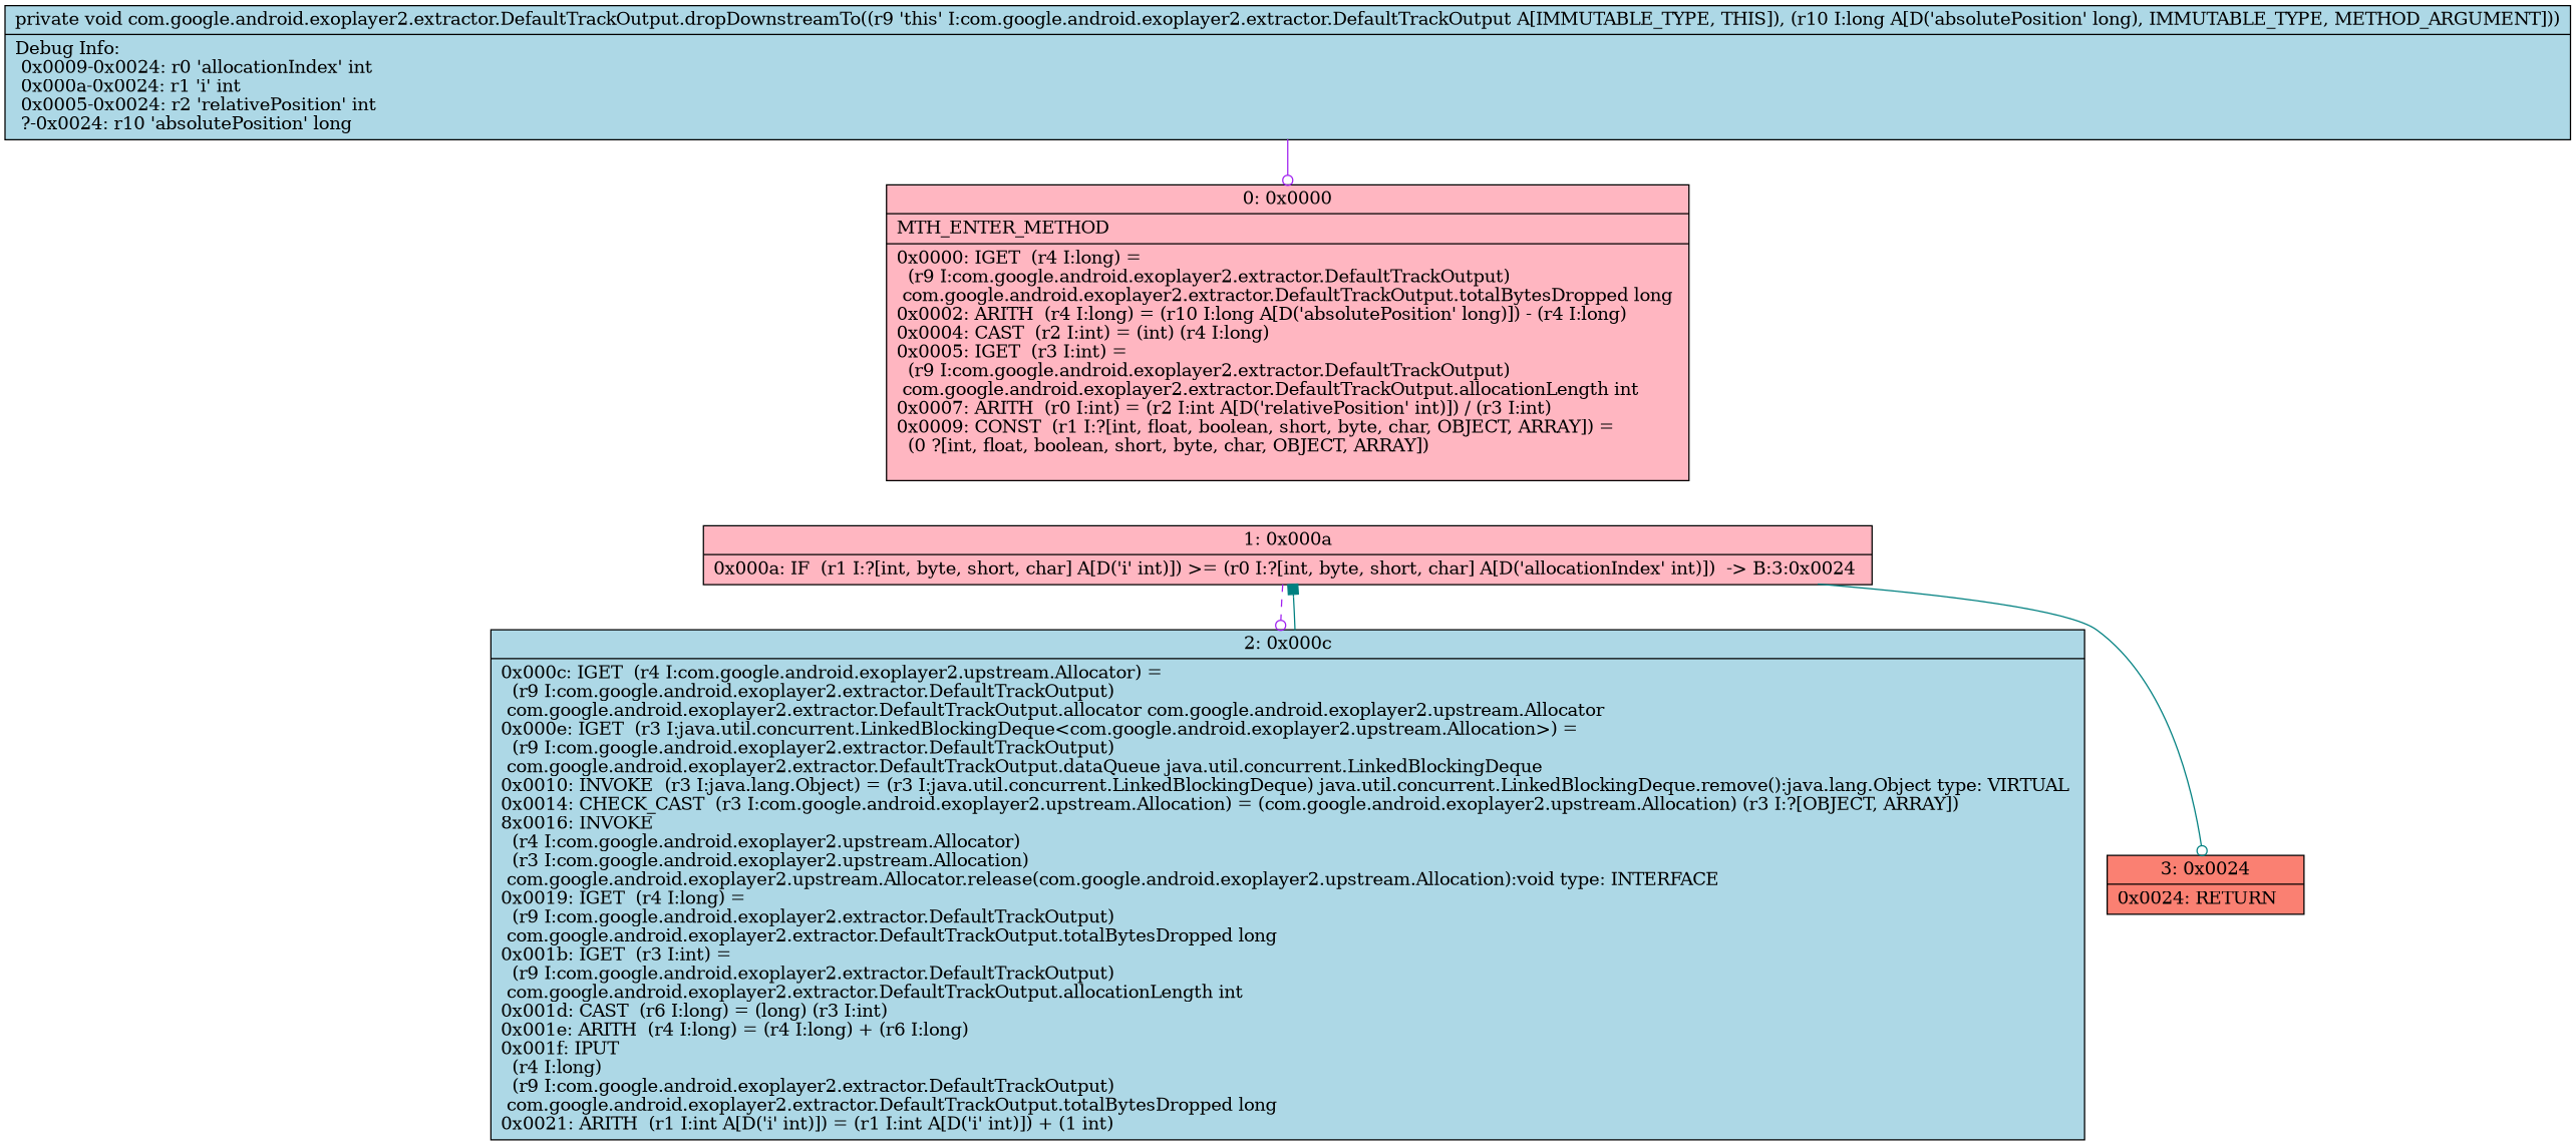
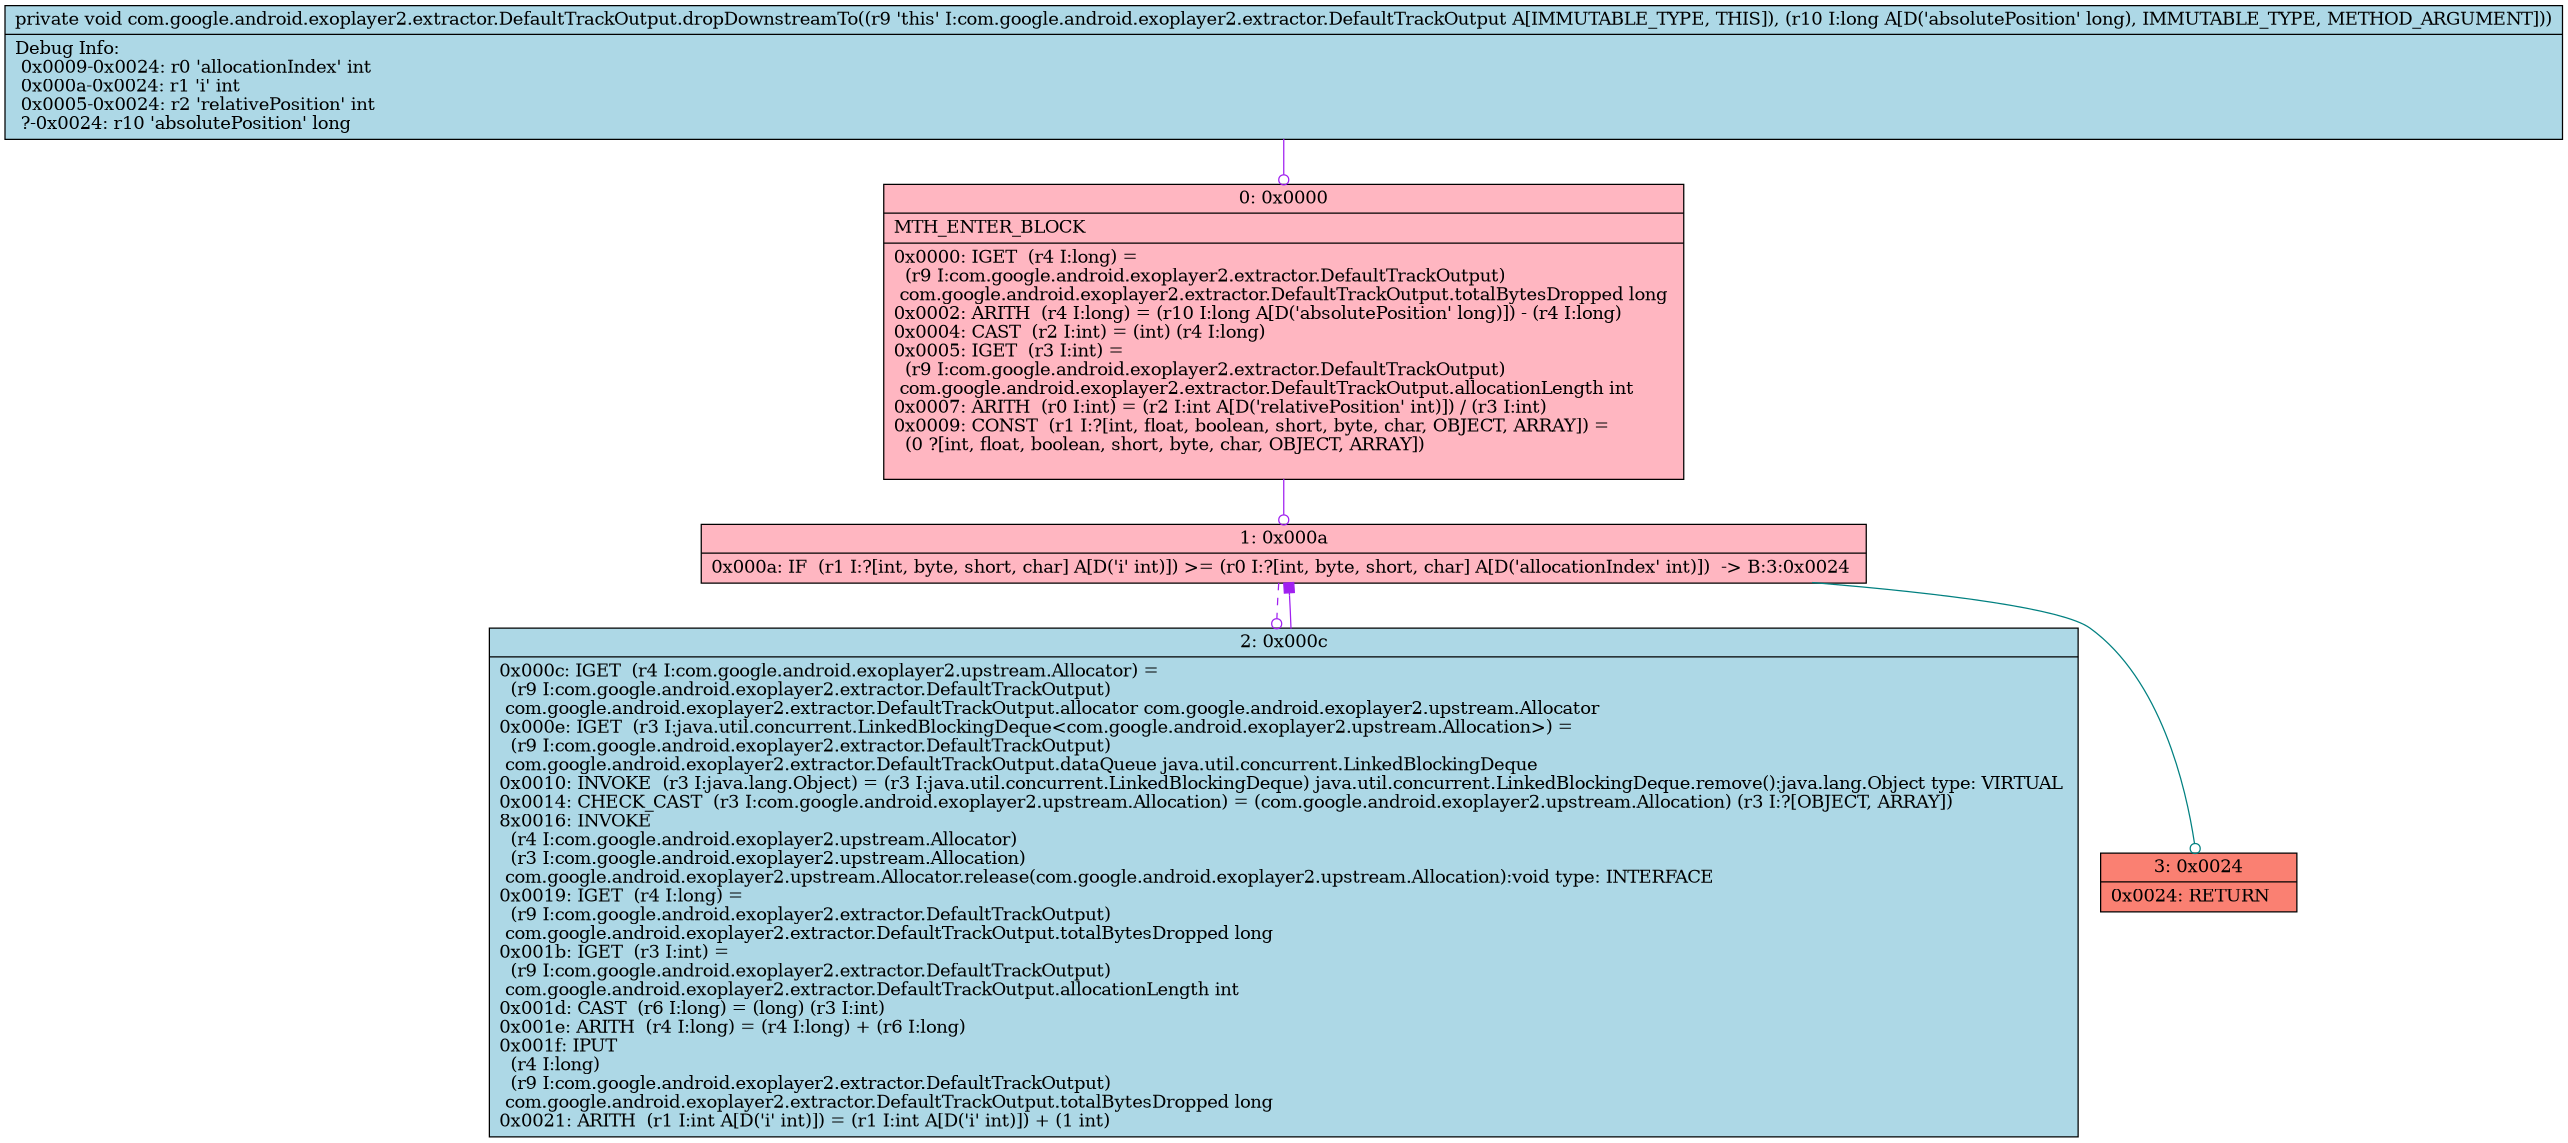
  digraph {
    node [fillcolor=lightpink shape=record style=filled]
    edge [arrowhead=odot color=purple]
-   n1 [label="{0\:\ 0x0000|MTH_ENTER_METHOD\l|0x0000: IGET  (r4 I:long) = \l  (r9 I:com.google.android.exoplayer2.extractor.DefaultTrackOutput)\l com.google.android.exoplayer2.extractor.DefaultTrackOutput.totalBytesDropped long \l0x0002: ARITH  (r4 I:long) = (r10 I:long A[D('absolutePosition' long)]) \- (r4 I:long) \l0x0004: CAST  (r2 I:int) = (int) (r4 I:long) \l0x0005: IGET  (r3 I:int) = \l  (r9 I:com.google.android.exoplayer2.extractor.DefaultTrackOutput)\l com.google.android.exoplayer2.extractor.DefaultTrackOutput.allocationLength int \l0x0007: ARITH  (r0 I:int) = (r2 I:int A[D('relativePosition' int)]) \/ (r3 I:int) \l0x0009: CONST  (r1 I:?[int, float, boolean, short, byte, char, OBJECT, ARRAY]) = \l  (0 ?[int, float, boolean, short, byte, char, OBJECT, ARRAY])\l \l}"]
+   n1 [label="{0\:\ 0x0000|MTH_ENTER_BLOCK\l|0x0000: IGET  (r4 I:long) = \l  (r9 I:com.google.android.exoplayer2.extractor.DefaultTrackOutput)\l com.google.android.exoplayer2.extractor.DefaultTrackOutput.totalBytesDropped long \l0x0002: ARITH  (r4 I:long) = (r10 I:long A[D('absolutePosition' long)]) \- (r4 I:long) \l0x0004: CAST  (r2 I:int) = (int) (r4 I:long) \l0x0005: IGET  (r3 I:int) = \l  (r9 I:com.google.android.exoplayer2.extractor.DefaultTrackOutput)\l com.google.android.exoplayer2.extractor.DefaultTrackOutput.allocationLength int \l0x0007: ARITH  (r0 I:int) = (r2 I:int A[D('relativePosition' int)]) \/ (r3 I:int) \l0x0009: CONST  (r1 I:?[int, float, boolean, short, byte, char, OBJECT, ARRAY]) = \l  (0 ?[int, float, boolean, short, byte, char, OBJECT, ARRAY])\l \l}"]
    n2 [label="{1\:\ 0x000a|0x000a: IF  (r1 I:?[int, byte, short, char] A[D('i' int)]) \>= (r0 I:?[int, byte, short, char] A[D('allocationIndex' int)])  \-\> B:3:0x0024 \l}"]
    n3 [fillcolor=lightblue label="{2\:\ 0x000c|0x000c: IGET  (r4 I:com.google.android.exoplayer2.upstream.Allocator) = \l  (r9 I:com.google.android.exoplayer2.extractor.DefaultTrackOutput)\l com.google.android.exoplayer2.extractor.DefaultTrackOutput.allocator com.google.android.exoplayer2.upstream.Allocator \l0x000e: IGET  (r3 I:java.util.concurrent.LinkedBlockingDeque\<com.google.android.exoplayer2.upstream.Allocation\>) = \l  (r9 I:com.google.android.exoplayer2.extractor.DefaultTrackOutput)\l com.google.android.exoplayer2.extractor.DefaultTrackOutput.dataQueue java.util.concurrent.LinkedBlockingDeque \l0x0010: INVOKE  (r3 I:java.lang.Object) = (r3 I:java.util.concurrent.LinkedBlockingDeque) java.util.concurrent.LinkedBlockingDeque.remove():java.lang.Object type: VIRTUAL \l0x0014: CHECK_CAST  (r3 I:com.google.android.exoplayer2.upstream.Allocation) = (com.google.android.exoplayer2.upstream.Allocation) (r3 I:?[OBJECT, ARRAY]) \l8x0016: INVOKE  \l  (r4 I:com.google.android.exoplayer2.upstream.Allocator)\l  (r3 I:com.google.android.exoplayer2.upstream.Allocation)\l com.google.android.exoplayer2.upstream.Allocator.release(com.google.android.exoplayer2.upstream.Allocation):void type: INTERFACE \l0x0019: IGET  (r4 I:long) = \l  (r9 I:com.google.android.exoplayer2.extractor.DefaultTrackOutput)\l com.google.android.exoplayer2.extractor.DefaultTrackOutput.totalBytesDropped long \l0x001b: IGET  (r3 I:int) = \l  (r9 I:com.google.android.exoplayer2.extractor.DefaultTrackOutput)\l com.google.android.exoplayer2.extractor.DefaultTrackOutput.allocationLength int \l0x001d: CAST  (r6 I:long) = (long) (r3 I:int) \l0x001e: ARITH  (r4 I:long) = (r4 I:long) + (r6 I:long) \l0x001f: IPUT  \l  (r4 I:long)\l  (r9 I:com.google.android.exoplayer2.extractor.DefaultTrackOutput)\l com.google.android.exoplayer2.extractor.DefaultTrackOutput.totalBytesDropped long \l0x0021: ARITH  (r1 I:int A[D('i' int)]) = (r1 I:int A[D('i' int)]) + (1 int) \l}"]
    n4 [fillcolor=salmon label="{3\:\ 0x0024|0x0024: RETURN   \l}"]
    n5 [fillcolor=lightblue label="{private void com.google.android.exoplayer2.extractor.DefaultTrackOutput.dropDownstreamTo((r9 'this' I:com.google.android.exoplayer2.extractor.DefaultTrackOutput A[IMMUTABLE_TYPE, THIS]), (r10 I:long A[D('absolutePosition' long), IMMUTABLE_TYPE, METHOD_ARGUMENT]))  | Debug Info:\l  0x0009\-0x0024: r0 'allocationIndex' int\l  0x000a\-0x0024: r1 'i' int\l  0x0005\-0x0024: r2 'relativePosition' int\l  ?\-0x0024: r10 'absolutePosition' long\l}"]
+   n1 -> n2
    n2 -> n3 [style=dashed]
    n2 -> n4 [color=teal]
-   n3 -> n2 [arrowhead=box color=teal]
+   n3 -> n2 [arrowhead=box]
    n5 -> n1
  }
